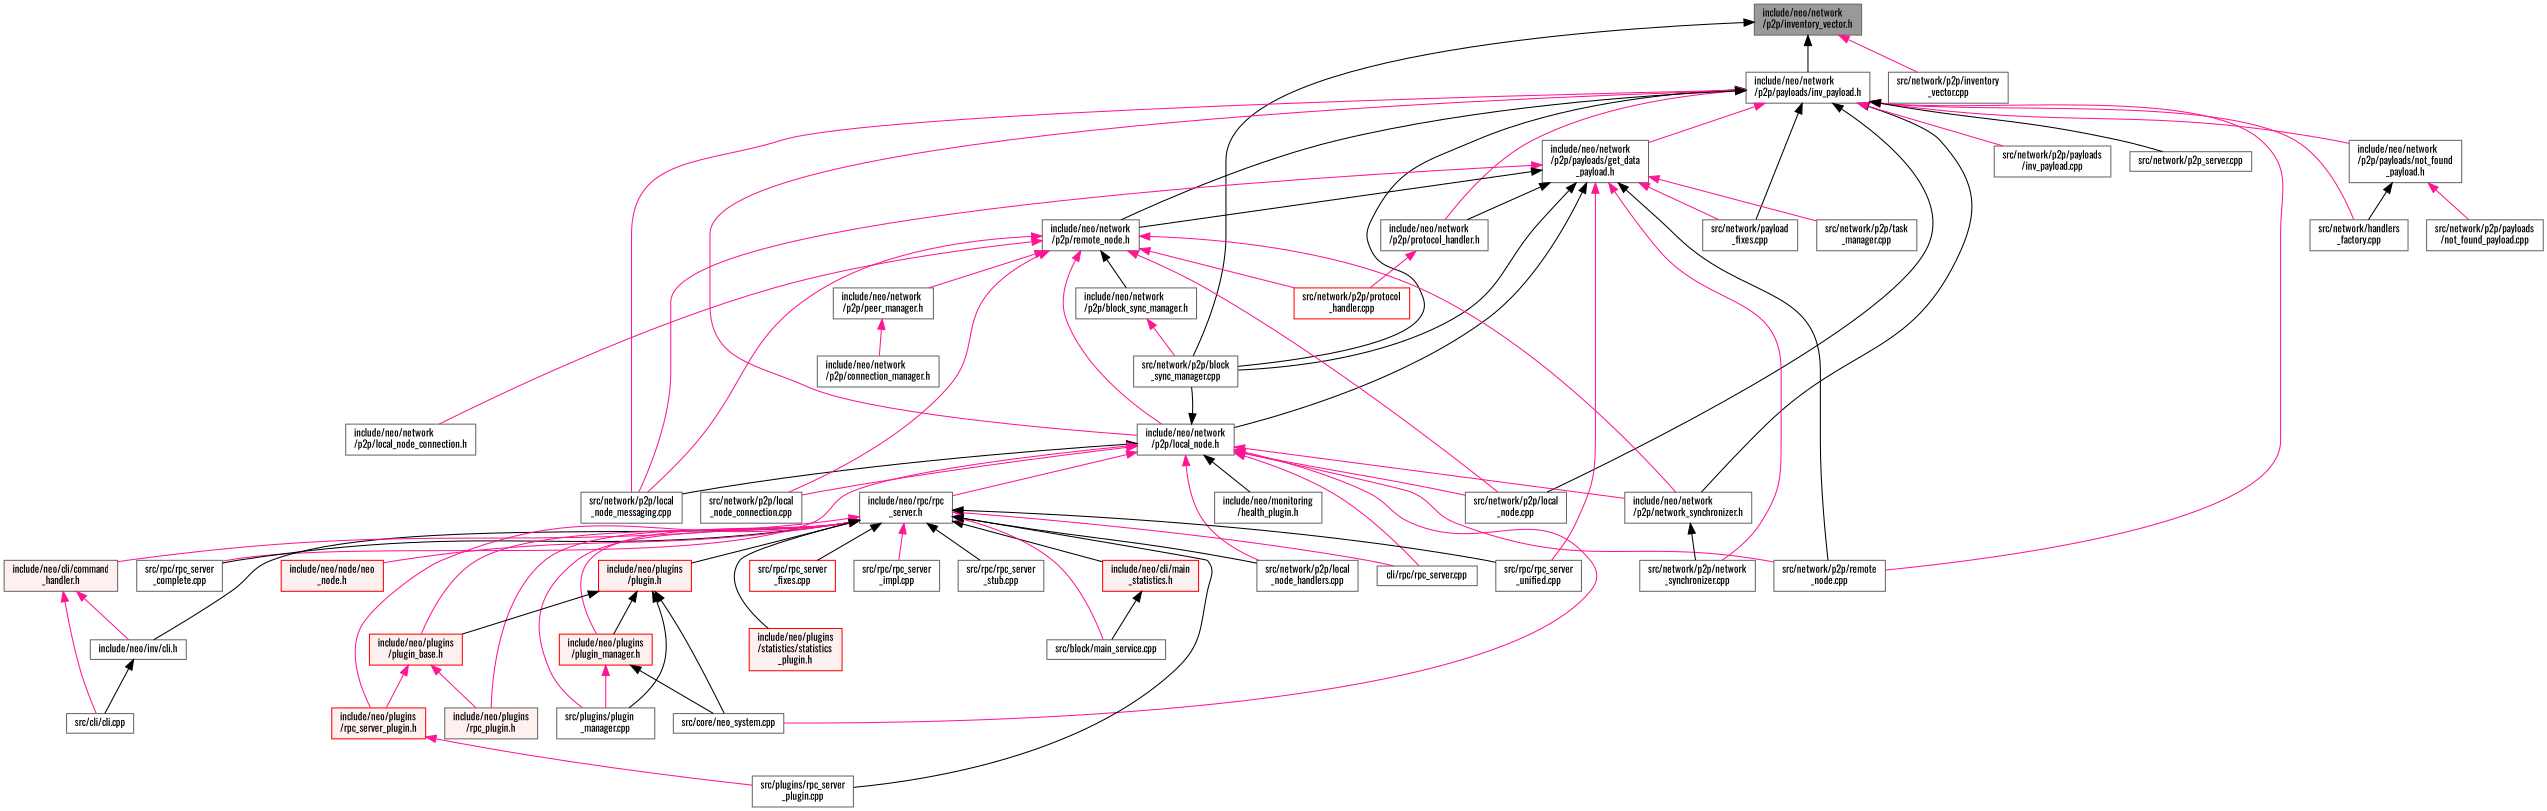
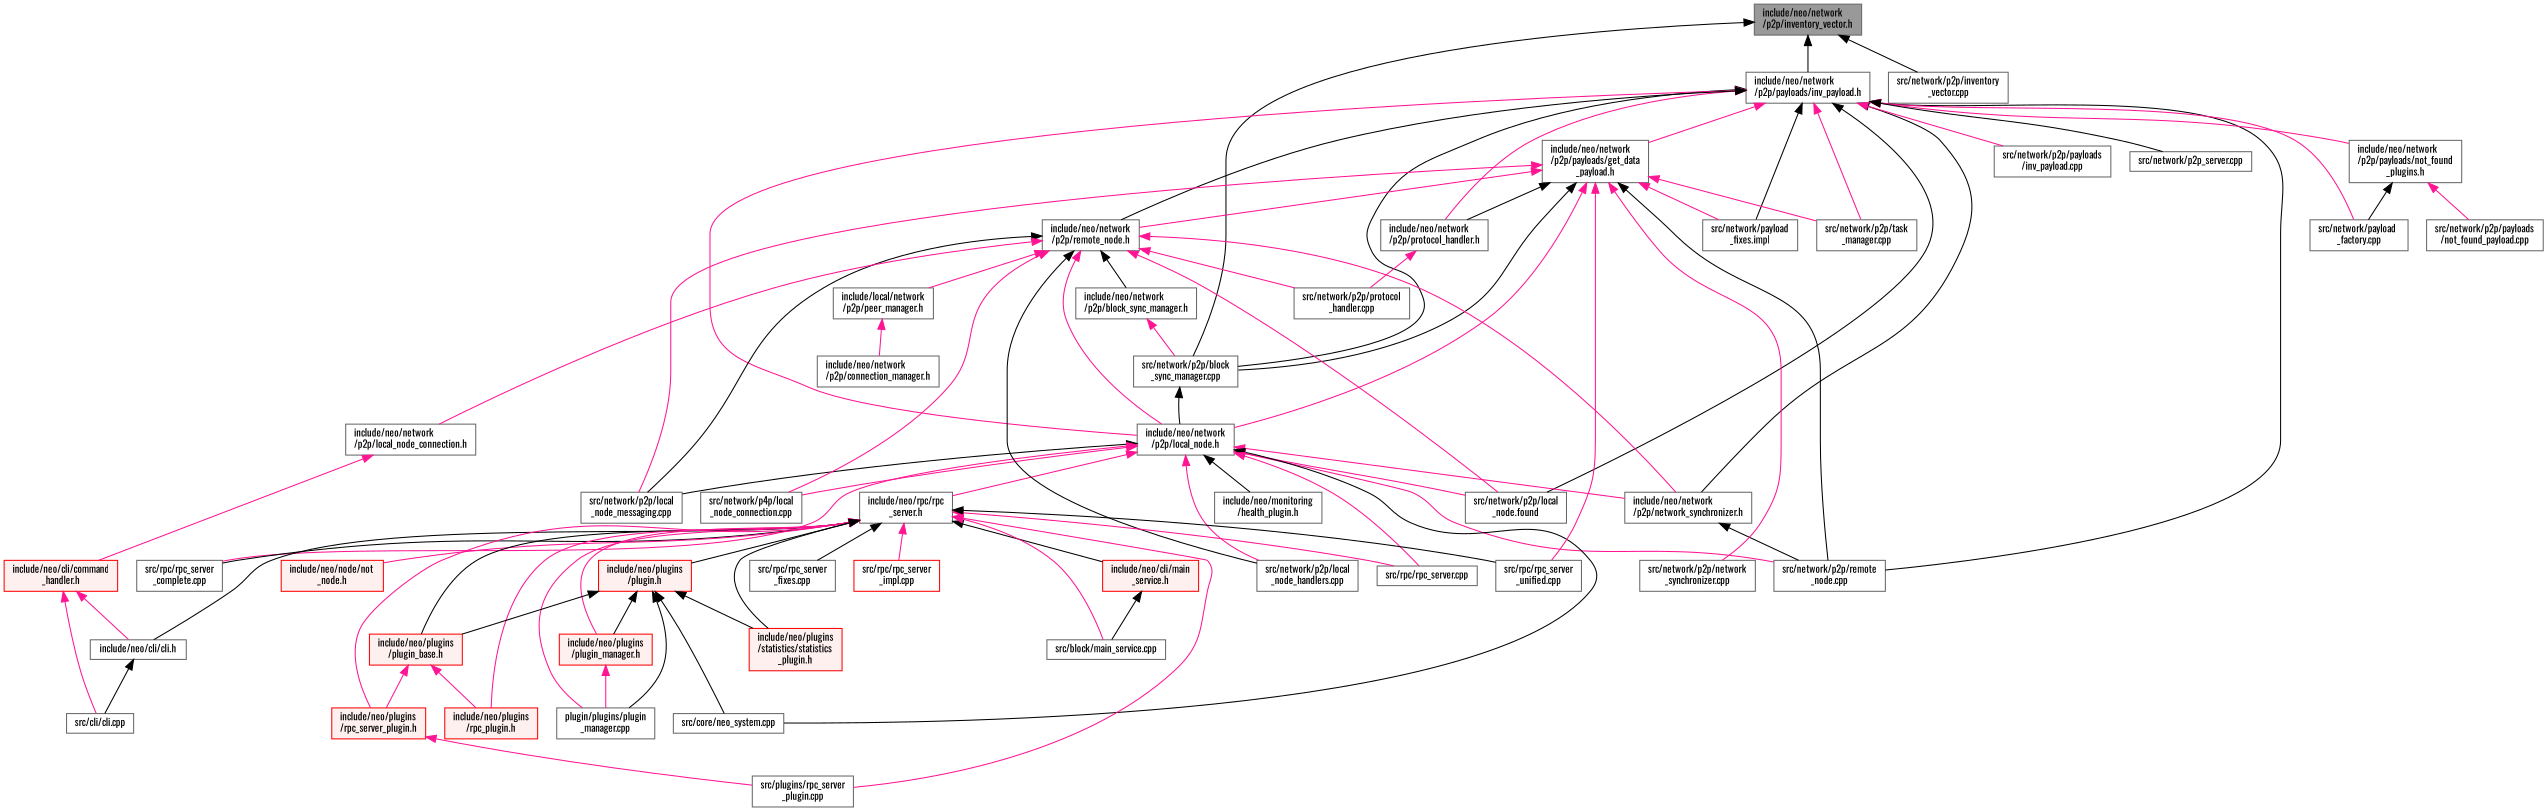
  digraph {
    fontname=Oswald
    node [color=grey40 fillcolor=white fontname=Oswald fontsize=10 shape=box style=filled]
    edge [color=deeppink dir=back fontname=Oswald fontsize=10 labelfontname=Helvetica labelfontsize=10 style=solid]
    n1 [color=gray40 fillcolor=grey60 fontcolor=black height=0.2 label="include/neo/network\l/p2p/inventory_vector.h" width=0.4]
    n2 [height=0.2 label="include/neo/network\l/p2p/payloads/inv_payload.h" width=0.4]
    n3 [height=0.2 label="src/network/p2p/block\l_sync_manager.cpp" width=0.4]
    n4 [height=0.2 label="src/network/p2p/inventory\l_vector.cpp" width=0.4]
    n5 [height=0.2 label="include/neo/network\l/p2p/local_node.h" width=0.4]
    n6 [height=0.2 label="include/neo/network\l/p2p/network_synchronizer.h" width=0.4]
-   n7 [height=0.2 label="src/network/p2p/local\l_node.cpp" width=0.4]
+   n7 [height=0.2 label="src/network/p2p/local\l_node.found" width=0.4]
    n8 [height=0.2 label="src/network/p2p/local\l_node_messaging.cpp" width=0.4]
    n9 [height=0.2 label="src/network/p2p/remote\l_node.cpp" width=0.4]
    n10 [height=0.2 label="include/neo/network\l/p2p/payloads/get_data\l_payload.h" width=0.4]
    n11 [height=0.2 label="include/neo/network\l/p2p/protocol_handler.h" width=0.4]
    n12 [height=0.2 label="include/neo/network\l/p2p/remote_node.h" width=0.4]
-   n13 [height=0.2 label="src/network/payload\l_fixes.cpp" width=0.4]
-   n14 [height=0.2 label="include/neo/network\l/p2p/payloads/not_found\l_payload.h" width=0.4]
-   n15 [height=0.2 label="src/network/handlers\l_factory.cpp" width=0.4]
+   n13 [height=0.2 label="src/network/payload\l_fixes.impl" width=0.4]
+   n14 [height=0.2 label="include/neo/network\l/p2p/payloads/not_found\l_plugins.h" width=0.4]
+   n15 [height=0.2 label="src/network/payload\l_factory.cpp" width=0.4]
    n16 [height=0.2 label="src/network/p2p/payloads\l/inv_payload.cpp" width=0.4]
    n17 [height=0.2 label="src/network/p2p_server.cpp" width=0.4]
    n18 [height=0.2 label="include/neo/monitoring\l/health_plugin.h" width=0.4]
    n19 [height=0.2 label="include/neo/rpc/rpc\l_server.h" width=0.4]
    n20 [height=0.2 label="src/core/neo_system.cpp" width=0.4]
-   n21 [height=0.2 label="cli/rpc/rpc_server.cpp" width=0.4]
+   n21 [height=0.2 label="src/rpc/rpc_server.cpp" width=0.4]
    n22 [height=0.2 label="src/rpc/rpc_server\l_complete.cpp" width=0.4]
-   n23 [height=0.2 label="src/network/p2p/local\l_node_connection.cpp" width=0.4]
+   n23 [height=0.2 label="src/network/p4p/local\l_node_connection.cpp" width=0.4]
    n24 [height=0.2 label="src/network/p2p/local\l_node_handlers.cpp" width=0.4]
    n25 [height=0.2 label="src/network/p2p/network\l_synchronizer.cpp" width=0.4]
    n26 [height=0.2 label="src/rpc/rpc_server\l_unified.cpp" width=0.4]
    n27 [height=0.2 label="src/network/p2p/task\l_manager.cpp" width=0.4]
-   n28 [color=red height=0.2 label="src/network/p2p/protocol\l_handler.cpp" width=0.4]
+   n28 [height=0.2 label="src/network/p2p/protocol\l_handler.cpp" width=0.4]
    n29 [height=0.2 label="include/neo/network\l/p2p/block_sync_manager.h" width=0.4]
    n30 [height=0.2 label="include/neo/network\l/p2p/local_node_connection.h" width=0.4]
-   n31 [height=0.2 label="include/neo/network\l/p2p/peer_manager.h" width=0.4]
+   n31 [height=0.2 label="include/local/network\l/p2p/peer_manager.h" width=0.4]
    n32 [height=0.2 label="src/network/p2p/payloads\l/not_found_payload.cpp" width=0.4]
-   n33 [height=0.2 label="include/neo/inv/cli.h" width=0.4]
-   n34 [fillcolor="#FFF0F0" height=0.2 label="include/neo/cli/command\l_handler.h" width=0.4]
-   n35 [color=red fillcolor="#FFF0F0" height=0.2 label="include/neo/cli/main\l_statistics.h" width=0.4]
+   n33 [height=0.2 label="include/neo/cli/cli.h" width=0.4]
+   n34 [color=red fillcolor="#FFF0F0" height=0.2 label="include/neo/cli/command\l_handler.h" width=0.4]
+   n35 [color=red fillcolor="#FFF0F0" height=0.2 label="include/neo/cli/main\l_service.h" width=0.4]
    n36 [height=0.2 label="src/block/main_service.cpp" width=0.4]
-   n37 [color=red fillcolor="#FFF0F0" height=0.2 label="include/neo/node/neo\l_node.h" width=0.4]
+   n37 [color=red fillcolor="#FFF0F0" height=0.2 label="include/neo/node/not\l_node.h" width=0.4]
    n38 [color=red fillcolor="#FFF0F0" height=0.2 label="include/neo/plugins\l/plugin.h" width=0.4]
    n39 [color=red fillcolor="#FFF0F0" height=0.2 label="include/neo/plugins\l/plugin_base.h" width=0.4]
-   n40 [fillcolor="#FFF0F0" height=0.2 label="include/neo/plugins\l/rpc_plugin.h" width=0.4]
+   n40 [color=red fillcolor="#FFF0F0" height=0.2 label="include/neo/plugins\l/rpc_plugin.h" width=0.4]
    n41 [color=red fillcolor="#FFF0F0" height=0.2 label="include/neo/plugins\l/rpc_server_plugin.h" width=0.4]
    n42 [height=0.2 label="src/plugins/rpc_server\l_plugin.cpp" width=0.4]
    n43 [color=red fillcolor="#FFF0F0" height=0.2 label="include/neo/plugins\l/plugin_manager.h" width=0.4]
-   n44 [height=0.2 label="src/plugins/plugin\l_manager.cpp" width=0.4]
+   n44 [height=0.2 label="plugin/plugins/plugin\l_manager.cpp" width=0.4]
    n45 [color=red fillcolor="#FFF0F0" height=0.2 label="include/neo/plugins\l/statistics/statistics\l_plugin.h" width=0.4]
-   n46 [color=red height=0.2 label="src/rpc/rpc_server\l_fixes.cpp" width=0.4]
-   n47 [height=0.2 label="src/rpc/rpc_server\l_impl.cpp" width=0.4]
-   n48 [height=0.2 label="src/rpc/rpc_server\l_stub.cpp" width=0.4]
+   n46 [height=0.2 label="src/rpc/rpc_server\l_fixes.cpp" width=0.4]
+   n47 [color=red height=0.2 label="src/rpc/rpc_server\l_impl.cpp" width=0.4]
    n49 [height=0.2 label="src/cli/cli.cpp" width=0.4]
    n50 [height=0.2 label="include/neo/network\l/p2p/connection_manager.h" width=0.4]
    n1 -> n2 [color=black]
    n1 -> n3 [color=black]
-   n1 -> n4
+   n1 -> n4 [color=black]
    n2 -> n3 [color=black]
    n2 -> n5
    n2 -> n6 [color=black]
    n2 -> n7 [color=black]
-   n2 -> n8
-   n2 -> n9
+   n2 -> n27
+   n2 -> n9 [color=black]
    n2 -> n10
    n2 -> n11
    n2 -> n12 [color=black]
    n2 -> n13 [color=black]
    n2 -> n14
    n2 -> n15
    n2 -> n16
    n2 -> n17 [color=black]
-   n5 -> n3 [color=black]
+   n3 -> n5 [color=black]
    n5 -> n6
    n5 -> n7
    n5 -> n8 [color=black]
    n5 -> n9
    n5 -> n18 [color=black]
    n5 -> n19
-   n5 -> n20
+   n5 -> n20 [color=black]
    n5 -> n21
    n5 -> n22
    n5 -> n23
    n5 -> n24
-   n6 -> n25 [color=black]
+   n6 -> n9 [color=black]
    n10 -> n3 [color=black]
-   n10 -> n5 [color=black]
+   n10 -> n5
    n10 -> n8
    n10 -> n9 [color=black]
    n10 -> n11 [color=black]
-   n10 -> n12 [color=black]
+   n10 -> n12
    n10 -> n13
    n10 -> n25
    n10 -> n26
    n10 -> n27
    n11 -> n28
    n12 -> n5
    n12 -> n6
    n12 -> n7
-   n12 -> n8
+   n12 -> n8 [color=black]
    n12 -> n23
-   n19 -> n24 [color=black]
+   n12 -> n24 [color=black]
    n12 -> n28
    n12 -> n29 [color=black]
    n12 -> n30
    n12 -> n31
    n14 -> n15 [color=black]
    n14 -> n32
    n19 -> n21
    n19 -> n22 [color=black]
    n19 -> n26 [color=black]
    n19 -> n33 [color=black]
-   n19 -> n34
+   n30 -> n34
    n19 -> n35 [color=black]
    n19 -> n36
    n19 -> n37
    n19 -> n38 [color=black]
-   n19 -> n39
+   n19 -> n39 [color=black]
    n19 -> n40
    n19 -> n41
-   n19 -> n42 [color=black]
+   n19 -> n42
    n19 -> n43
    n19 -> n44
    n19 -> n45 [color=black]
    n19 -> n46 [color=black]
    n19 -> n47
-   n19 -> n48 [color=black]
    n29 -> n3
    n31 -> n50
    n33 -> n49 [color=black]
    n34 -> n33
    n34 -> n49
    n35 -> n36 [color=black]
    n38 -> n20 [color=black]
    n38 -> n39 [color=black]
    n38 -> n43 [color=black]
    n38 -> n44 [color=black]
+   n38 -> n45 [color=black]
    n39 -> n40
    n39 -> n41
    n41 -> n42
-   n43 -> n20 [color=black]
    n43 -> n44
  }
